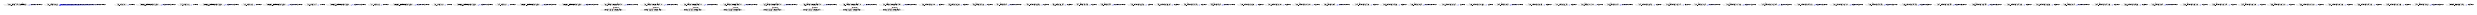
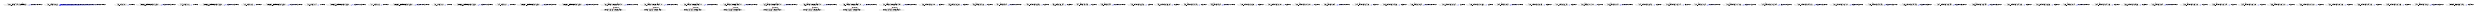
  digraph {
    edge [color=blue]
    n1 [label="  %i.126 = phi i32 [ %140, %.preheader23..."]
    n2 [label="  %72 = shl i32 %i.126, 3"]
    n3 [label="  %73 = or i32 %72, 7"]
    n4 [label="  %scevgep = getelementptr i32* %y, i32 ..."]
    n5 [label="  %74 = or i32 %72, 6"]
    n6 [label="  %scevgep2 = getelementptr i32* %y, i32..."]
    n7 [label="  %75 = or i32 %72, 5"]
    n8 [label="  %scevgep3 = getelementptr i32* %y, i32..."]
    n9 [label="  %76 = or i32 %72, 4"]
    n10 [label="  %scevgep4 = getelementptr i32* %y, i32..."]
    n11 [label="  %77 = or i32 %72, 3"]
    n12 [label="  %scevgep5 = getelementptr i32* %y, i32..."]
    n13 [label="  %78 = or i32 %72, 2"]
    n14 [label="  %scevgep6 = getelementptr i32* %y, i32..."]
    n15 [label="  %79 = or i32 %72, 1"]
    n16 [label="  %scevgep7 = getelementptr i32* %y, i32..."]
    n17 [label="  %scevgep8 = getelementptr i32* %y, i32..."]
    n18 [label="  %80 = load i32* %scevgep8, align 4, !t..."]
    n19 [label="  store i32 %132, i32* %scevgep8, align ..."]
    n20 [label="  %81 = load i32* %scevgep7, align 4, !t..."]
    n21 [label="  store i32 %133, i32* %scevgep7, align ..."]
    n22 [label="  %82 = load i32* %scevgep6, align 4, !t..."]
    n23 [label="  store i32 %134, i32* %scevgep6, align ..."]
    n24 [label="  %83 = load i32* %scevgep5, align 4, !t..."]
    n25 [label="  store i32 %135, i32* %scevgep5, align ..."]
    n26 [label="  %84 = load i32* %scevgep4, align 4, !t..."]
    n27 [label="  store i32 %136, i32* %scevgep4, align ..."]
    n28 [label="  %85 = load i32* %scevgep3, align 4, !t..."]
-   n29 [label="store i32 %137, i32* %scevgep3, sub ..."]
+   n29 [label="  store i32 %137, i32* %scevgep3, align ..."]
    n30 [label="  %86 = load i32* %scevgep2, align 4, !t..."]
    n31 [label="  store i32 %138, i32* %scevgep2, align ..."]
    n32 [label="  %87 = load i32* %scevgep, align 4, !tb..."]
    n33 [label="  store i32 %139, i32* %scevgep, align 4..."]
    n34 [label="  %88 = mul nsw i32 %81, 100"]
    n35 [label="  %89 = mul i32 %87, -502"]
    n36 [label="  %90 = add i32 %89, %88"]
    n37 [label="  %91 = ashr i32 %90, 9"]
    n38 [label="  %92 = mul nsw i32 %85, 426"]
    n39 [label="%93 = mul i32 %83, -484"]
    n40 [label="  %94 = add i32 %92, %93"]
    n41 [label="  %95 = ashr i32 %94, 9"]
    n42 [label="  %96 = mul nsw i32 %83, 426"]
    n43 [label="  %97 = mul nsw i32 %85, 284"]
    n44 [label="  %98 = add nsw i32 %97, %96"]
    n45 [label="  %99 = ashr i32 %98, 9"]
    n46 [label="  %100 = mul nsw i32 %81, 502"]
    n47 [label="  %101 = mul nsw i32 %87, 100"]
    n48 [label="  %102 = add nsw i32 %101, %100"]
    n49 [label="  %103 = ashr i32 %102, 9"]
    n50 [label="  %104 = add nsw i32 %84, %80"]
    n51 [label="  %105 = mul nsw i32 %104, 362"]
    n52 [label="  %106 = ashr i32 %105, 9"]
    n53 [label="  %107 = sub nsw i32 %80, %84"]
    n54 [label="  %108 = mul nsw i32 %107, 362"]
    n55 [label="  %109 = ashr i32 %108, 9"]
    n56 [label="  %110 = mul nsw i32 %82, 196"]
    n57 [label="  %111 = mul i32 %86, -473"]
    n58 [label="  %112 = add i32 %111, %110"]
    n59 [label="  %113 = ashr i32 %112, 9"]
    n60 [label="  %114 = mul nsw i32 %82, 473"]
    n61 [label="  %116 = add nsw i32 %115, %114"]
    n62 [label="  %117 = ashr i32 %116, 9"]
    n63 [label="  %118 = add nsw i32 %117, %106"]
    n64 [label="  %119 = add nsw i32 %113, %109"]
    n65 [label="  %120 = sub nsw i32 %109, %113"]
    n66 [label="  %121 = sub nsw i32 %106, %117"]
    n67 [label="  %122 = add nsw i32 %91, %95"]
    n68 [label="  %123 = sub nsw i32 %91, %95"]
    n69 [label="  %124 = sub nsw i32 %103, %99"]
    n70 [label="  %125 = add nsw i32 %103, %99"]
    n71 [label="  %126 = sub nsw i32 %124, %123"]
    n72 [label="  %127 = mul nsw i32 %126, 362"]
    n73 [label="  %128 = ashr i32 %127, 9"]
    n74 [label="  %129 = add nsw i32 %124, %123"]
    n75 [label="  %130 = mul nsw i32 %129, 362"]
    n76 [label="  %131 = ashr i32 %130, 9"]
    n77 [label="  %132 = add nsw i32 %125, %118"]
    n78 [label="  %133 = add nsw i32 %131, %119"]
    n79 [label="  %134 = add nsw i32 %128, %120"]
    n80 [label="  %135 = add nsw i32 %122, %121"]
    n81 [label="  %136 = sub nsw i32 %121, %122"]
    n82 [label="  %137 = sub nsw i32 %120, %128"]
    n83 [label="  %138 = sub nsw i32 %119, %131"]
    n84 [label="  %139 = sub nsw i32 %118, %125"]
    n85 [label="  %140 = add nsw i32 %i.126, 1"]
    n86 [label="  %exitcond = icmp eq i32 %140, 8"]
    n1 -> n1 [label="D:0.00ns L:0"]
    n1 -> n1 [label="D:0.00ns L:0"]
    n2 -> n2 [label="D:0.00ns L:0"]
    n2 -> n2 [label="D:0.00ns L:0"]
    n2 -> n2 [label="D:0.00ns L:0"]
    n2 -> n2 [label="D:0.00ns L:0"]
    n2 -> n2 [label="D:0.00ns L:0"]
    n2 -> n2 [label="D:0.00ns L:0"]
    n2 -> n2 [label="D:0.00ns L:0"]
    n2 -> n2 [label="D:0.00ns L:0"]
    n3 -> n3 [label="D:0.00ns L:0"]
    n4 -> n4 [label="D:13.00ns L:0"]
    n4 -> n4 [label="D:13.00ns L:0"]
    n5 -> n5 [label="D:0.00ns L:0"]
    n6 -> n6 [label="D:13.00ns L:0"]
    n6 -> n6 [label="D:13.00ns L:0"]
    n7 -> n7 [label="D:0.00ns L:0"]
    n8 -> n8 [label="D:13.00ns L:0"]
    n8 -> n8 [label="D:13.00ns L:0"]
    n9 -> n9 [label="D:0.00ns L:0"]
    n10 -> n10 [label="D:13.00ns L:0"]
    n10 -> n10 [label="D:13.00ns L:0"]
    n11 -> n11 [label="D:0.00ns L:0"]
    n12 -> n12 [label="D:13.00ns L:0"]
    n12 -> n12 [label="D:13.00ns L:0"]
    n13 -> n13 [label="D:0.00ns L:0"]
    n14 -> n14 [label="D:13.00ns L:0"]
    n14 -> n14 [label="D:13.00ns L:0"]
    n15 -> n15 [label="D:0.00ns L:0"]
    n16 -> n16 [label="D:13.00ns L:0"]
    n16 -> n16 [label="D:13.00ns L:0"]
    n17 -> n17 [label="D:13.00ns L:0"]
    n17 -> n17 [label="D:13.00ns L:0"]
    n18 -> n18 [label="D:0.00ns L:2"]
    n18 -> n18 [label="D:0.00ns L:2"]
    n18 -> n19 [color=red label="D:0.00ns L:2"]
    n20 -> n20 [label="D:0.00ns L:2"]
    n20 -> n20 [label="D:0.00ns L:2"]
    n20 -> n21 [color=red label="D:0.00ns L:2"]
    n22 -> n22 [label="D:0.00ns L:2"]
    n22 -> n22 [label="D:0.00ns L:2"]
    n22 -> n23 [color=red label="D:0.00ns L:2"]
    n24 -> n24 [label="D:0.00ns L:2"]
    n24 -> n24 [label="D:0.00ns L:2"]
    n24 -> n25 [color=red label="D:0.00ns L:2"]
    n26 -> n26 [label="D:0.00ns L:2"]
    n26 -> n26 [label="D:0.00ns L:2"]
    n26 -> n27 [color=red label="D:0.00ns L:2"]
    n28 -> n28 [label="D:0.00ns L:2"]
    n28 -> n28 [label="D:0.00ns L:2"]
    n28 -> n29 [color=red label="D:0.00ns L:2"]
    n30 -> n30 [label="D:0.00ns L:2"]
    n30 -> n30 [label="D:0.00ns L:2"]
    n30 -> n31 [color=red label="D:0.00ns L:2"]
    n32 -> n32 [label="D:0.00ns L:2"]
    n32 -> n32 [label="D:0.00ns L:2"]
    n32 -> n33 [color=red label="D:0.00ns L:2"]
    n34 -> n34 [label="D:6.50ns L:0"]
    n35 -> n35 [label="D:6.50ns L:0"]
    n36 -> n36 [label="D:3.81ns L:0"]
    n37 -> n37 [label="D:0.00ns L:0"]
    n37 -> n37 [label="D:0.00ns L:0"]
    n38 -> n38 [label="D:6.50ns L:0"]
    n39 -> n39 [label="D:6.50ns L:0"]
    n40 -> n40 [label="D:3.81ns L:0"]
    n41 -> n41 [label="D:0.00ns L:0"]
    n41 -> n41 [label="D:0.00ns L:0"]
    n42 -> n42 [label="D:6.50ns L:0"]
    n43 -> n43 [label="D:6.50ns L:0"]
    n44 -> n44 [label="D:3.81ns L:0"]
    n45 -> n45 [label="D:0.00ns L:0"]
    n45 -> n45 [label="D:0.00ns L:0"]
    n46 -> n46 [label="D:6.50ns L:0"]
    n47 -> n47 [label="D:6.50ns L:0"]
    n48 -> n48 [label="D:3.81ns L:0"]
    n49 -> n49 [label="D:0.00ns L:0"]
    n49 -> n49 [label="D:0.00ns L:0"]
    n50 -> n50 [label="D:3.81ns L:0"]
    n51 -> n51 [label="D:6.50ns L:0"]
    n52 -> n52 [label="D:0.00ns L:0"]
    n52 -> n52 [label="D:0.00ns L:0"]
    n53 -> n53 [label="D:3.80ns L:0"]
    n54 -> n54 [label="D:6.50ns L:0"]
    n55 -> n55 [label="D:0.00ns L:0"]
    n55 -> n55 [label="D:0.00ns L:0"]
    n56 -> n56 [label="D:6.50ns L:0"]
    n57 -> n57 [label="D:6.50ns L:0"]
    n58 -> n58 [label="D:3.81ns L:0"]
    n59 -> n59 [label="D:0.00ns L:0"]
    n59 -> n59 [label="D:0.00ns L:0"]
    n60 -> n60 [label="D:6.50ns L:0"]
    n61 -> n61 [label="D:3.81ns L:0"]
    n62 -> n62 [label="D:0.00ns L:0"]
    n62 -> n62 [label="D:0.00ns L:0"]
    n63 -> n63 [label="D:3.81ns L:0"]
    n63 -> n63 [label="D:3.81ns L:0"]
    n64 -> n64 [label="D:3.81ns L:0"]
    n64 -> n64 [label="D:3.81ns L:0"]
    n65 -> n65 [label="D:3.80ns L:0"]
    n65 -> n65 [label="D:3.80ns L:0"]
    n66 -> n66 [label="D:3.80ns L:0"]
    n66 -> n66 [label="D:3.80ns L:0"]
    n67 -> n67 [label="D:3.81ns L:0"]
    n67 -> n67 [label="D:3.81ns L:0"]
    n68 -> n68 [label="D:3.80ns L:0"]
    n68 -> n68 [label="D:3.80ns L:0"]
    n69 -> n69 [label="D:3.80ns L:0"]
    n69 -> n69 [label="D:3.80ns L:0"]
    n70 -> n70 [label="D:3.81ns L:0"]
    n70 -> n70 [label="D:3.81ns L:0"]
    n71 -> n71 [label="D:3.80ns L:0"]
    n72 -> n72 [label="D:6.50ns L:0"]
    n73 -> n73 [label="D:0.00ns L:0"]
    n73 -> n73 [label="D:0.00ns L:0"]
    n74 -> n74 [label="D:3.81ns L:0"]
    n75 -> n75 [label="D:6.50ns L:0"]
    n76 -> n76 [label="D:0.00ns L:0"]
    n76 -> n76 [label="D:0.00ns L:0"]
    n77 -> n77 [label="D:3.81ns L:0"]
    n78 -> n78 [label="D:3.81ns L:0"]
    n79 -> n79 [label="D:3.81ns L:0"]
    n80 -> n80 [label="D:3.81ns L:0"]
    n81 -> n81 [label="D:3.80ns L:0"]
    n82 -> n82 [label="D:3.80ns L:0"]
    n83 -> n83 [label="D:3.80ns L:0"]
    n84 -> n84 [label="D:3.80ns L:0"]
    n85 -> n85 [label="D:3.81ns L:0"]
    n85 -> n85 [label="D:3.81ns L:0"]
    n86 -> n86 [label="D:2.34ns L:0"]
  }
